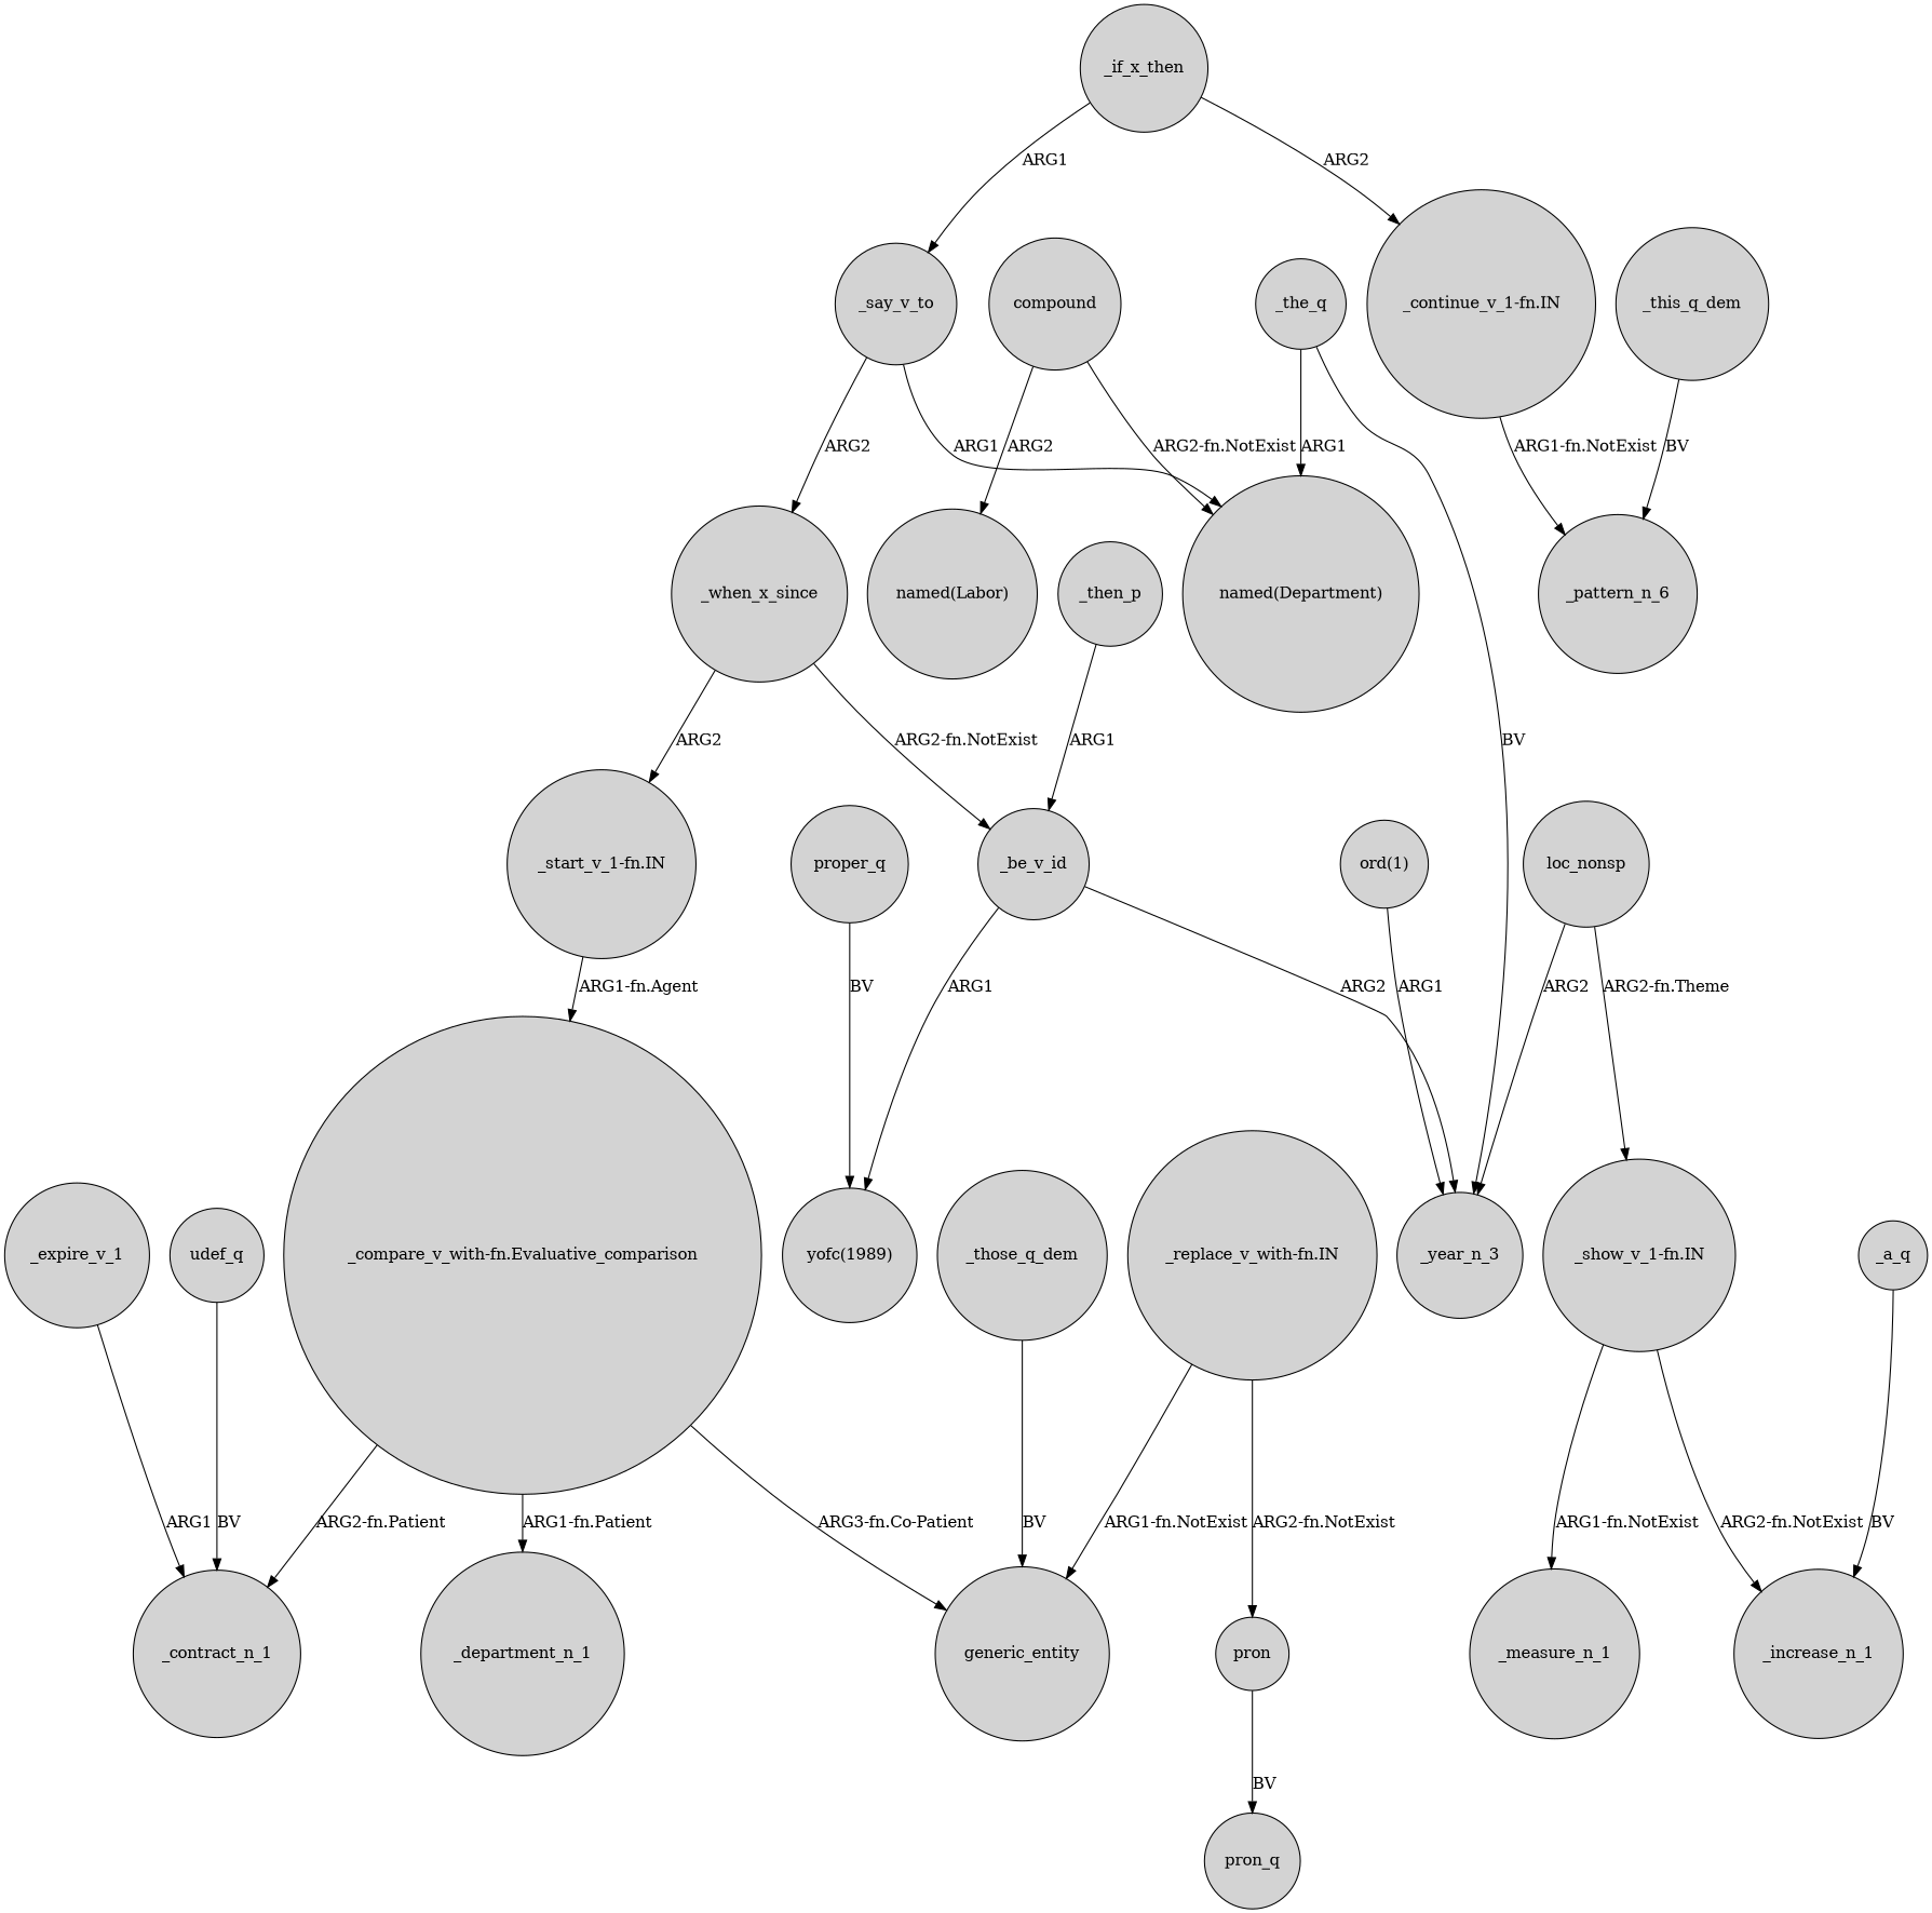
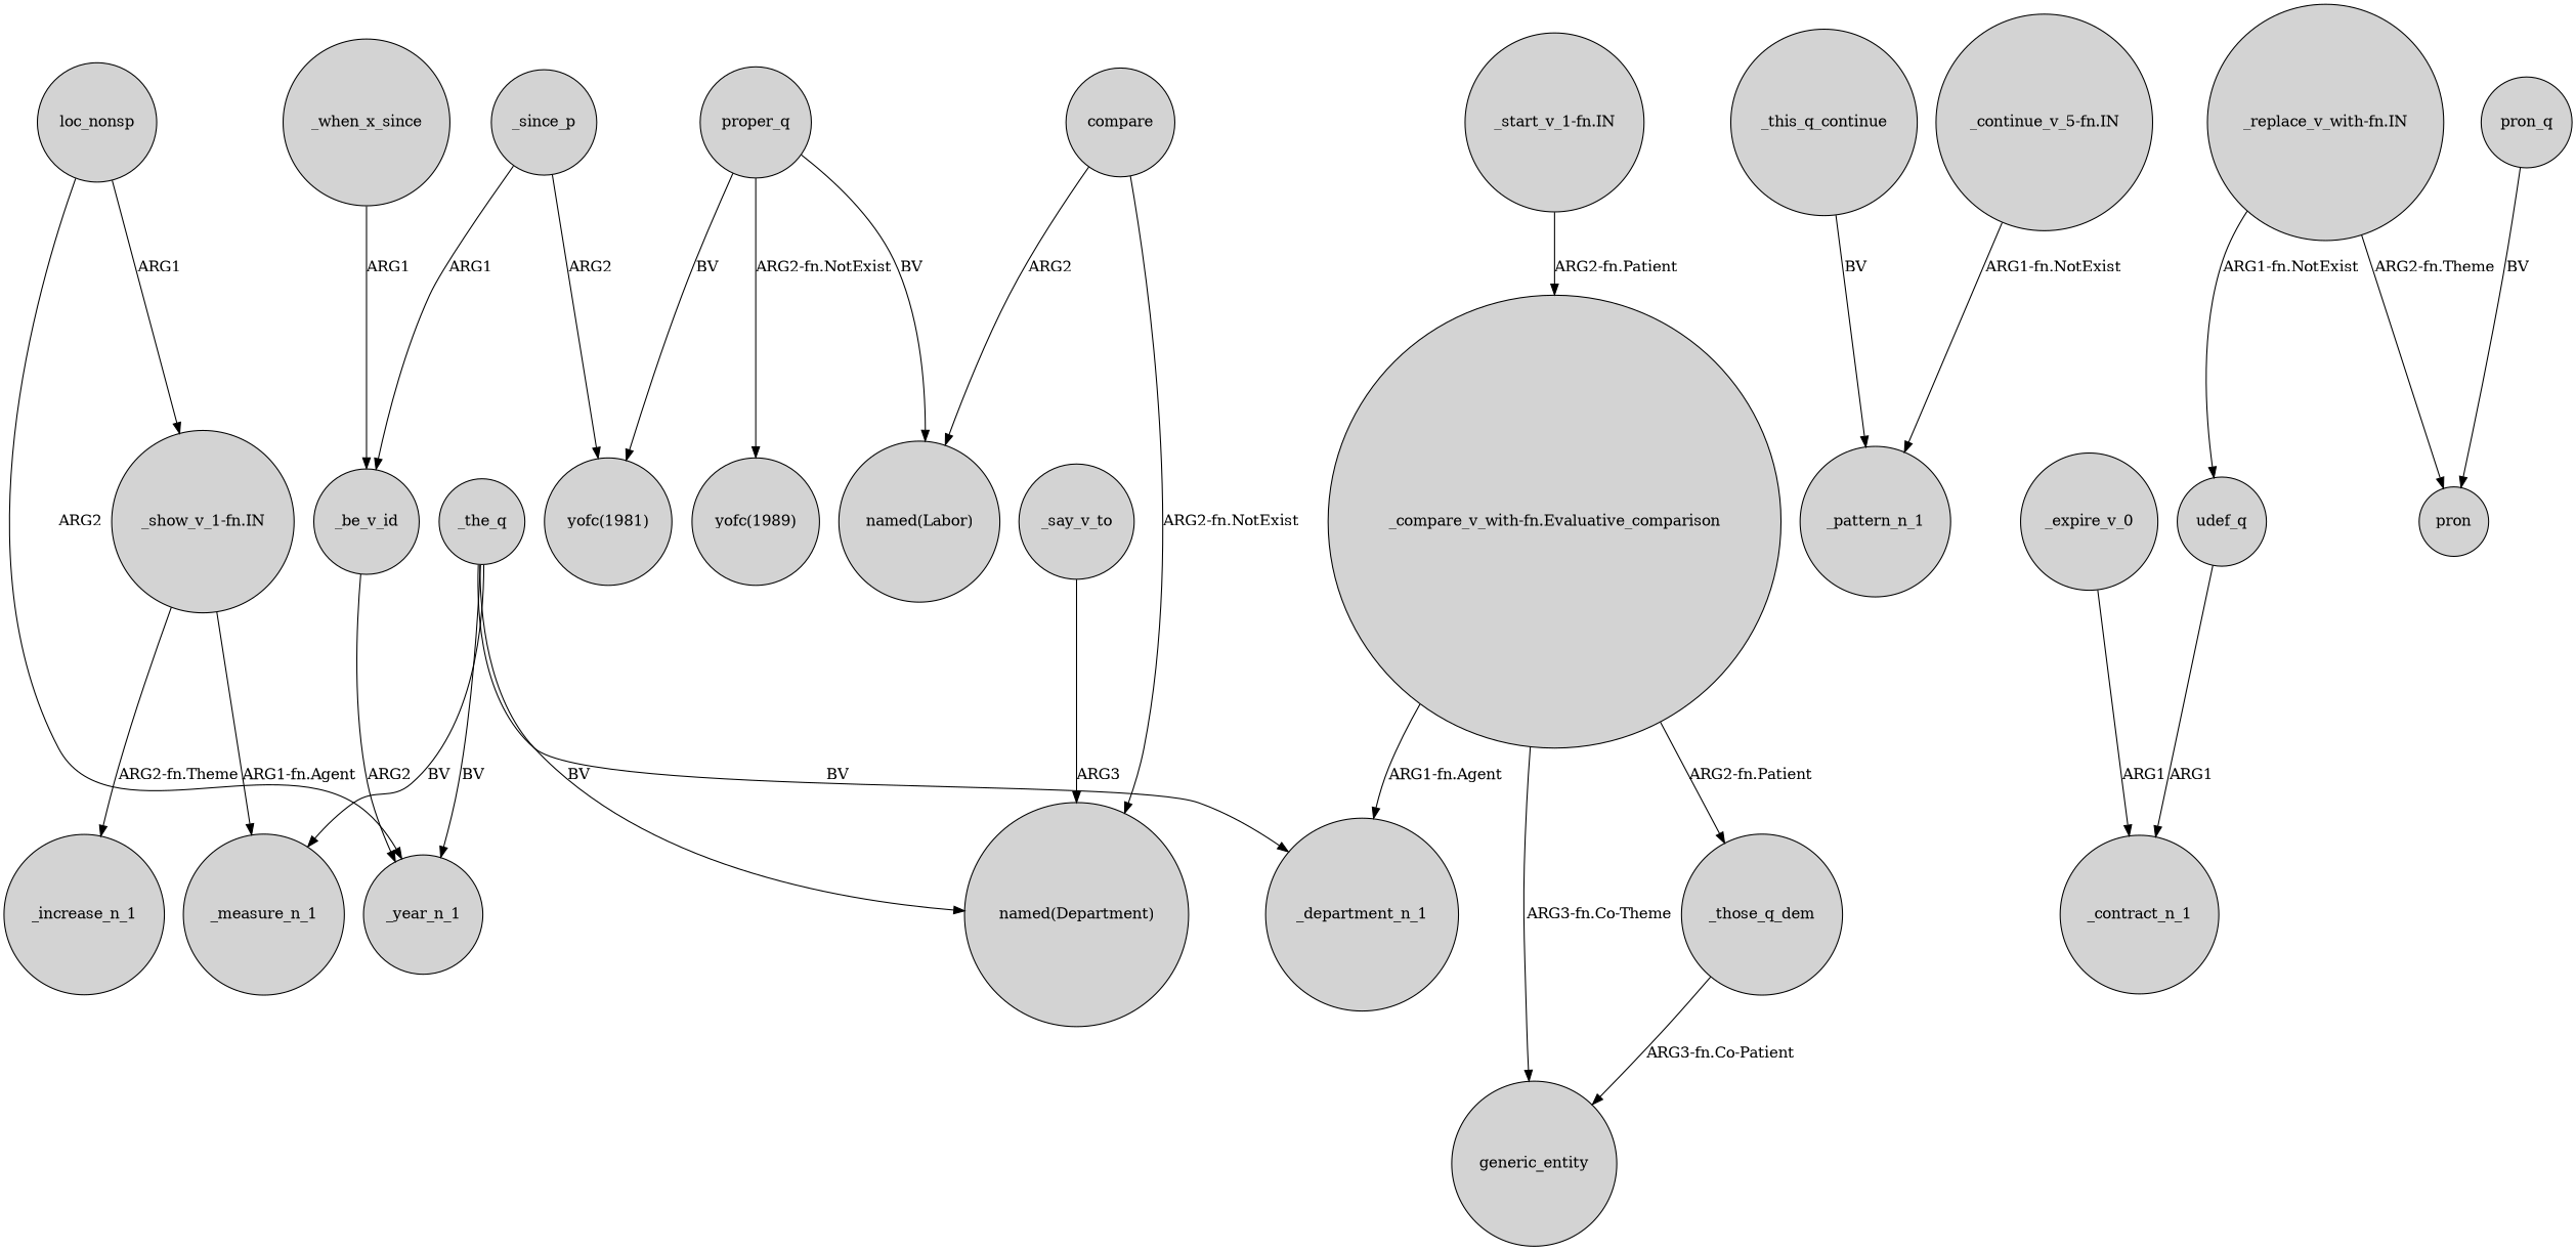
  digraph {
    node [shape=circle style=filled]
    _the_q
    _measure_n_1
-   _year_n_1 [label=_year_n_3]
+   _year_n_1
    _department_n_1
    "named(Department)"
    "_show_v_1-fn.IN"
    _increase_n_1
-   _this_q_dem
-   _pattern_n_1 [label=_pattern_n_6]
-   _a_q
+   _this_q_dem [label=_this_q_continue]
+   _pattern_n_1
    "_compare_v_with-fn.Evaluative_comparison"
    _contract_n_1
    generic_entity
-   _since_p [label=_then_p]
+   _since_p
+   "yofc(1981)"
    _be_v_id
    "yofc(1989)"
-   _if_x_then
    _say_v_to
-   "_continue_v_1-fn.IN"
+   "_continue_v_1-fn.IN" [label="_continue_v_5-fn.IN"]
    n21 [label=_when_x_since]
    "_start_v_1-fn.IN"
    proper_q
    "named(Labor)"
    "_replace_v_with-fn.IN"
    pron
    n27 [label=pron_q]
-   compound
+   compound [label=compare]
    loc_nonsp
-   _expire_v_1
-   "ord(1)"
+   _expire_v_1 [label=_expire_v_0]
    udef_q
    _those_q_dem
+   _the_q -> _measure_n_1 [label=BV]
    _the_q -> _year_n_1 [label=BV]
-   _the_q -> "named(Department)" [label=ARG1]
-   "_show_v_1-fn.IN" -> _measure_n_1 [label="ARG1-fn.NotExist"]
-   "_show_v_1-fn.IN" -> _increase_n_1 [label="ARG2-fn.NotExist"]
+   _the_q -> _department_n_1 [label=BV]
+   _the_q -> "named(Department)" [label=BV]
+   "_show_v_1-fn.IN" -> _measure_n_1 [label="ARG1-fn.Agent"]
+   "_show_v_1-fn.IN" -> _increase_n_1 [label="ARG2-fn.Theme"]
    _this_q_dem -> _pattern_n_1 [label=BV]
-   _a_q -> _increase_n_1 [label=BV]
-   "_compare_v_with-fn.Evaluative_comparison" -> _department_n_1 [label="ARG1-fn.Patient"]
-   "_compare_v_with-fn.Evaluative_comparison" -> _contract_n_1 [label="ARG2-fn.Patient"]
-   "_compare_v_with-fn.Evaluative_comparison" -> generic_entity [label="ARG3-fn.Co-Patient"]
+   "_compare_v_with-fn.Evaluative_comparison" -> _department_n_1 [label="ARG1-fn.Agent"]
+   "_compare_v_with-fn.Evaluative_comparison" -> _those_q_dem [label="ARG2-fn.Patient"]
+   "_compare_v_with-fn.Evaluative_comparison" -> generic_entity [label="ARG3-fn.Co-Theme"]
+   _since_p -> "yofc(1981)" [label=ARG2]
    _since_p -> _be_v_id [label=ARG1]
    _be_v_id -> _year_n_1 [label=ARG2]
-   _be_v_id -> "yofc(1989)" [label=ARG1]
-   _if_x_then -> _say_v_to [label=ARG1]
-   _if_x_then -> "_continue_v_1-fn.IN" [label=ARG2]
-   _say_v_to -> "named(Department)" [label=ARG1]
-   _say_v_to -> n21 [label=ARG2]
+   _say_v_to -> "named(Department)" [label=ARG3]
    "_continue_v_1-fn.IN" -> _pattern_n_1 [label="ARG1-fn.NotExist"]
-   n21 -> _be_v_id [label="ARG2-fn.NotExist"]
-   n21 -> "_start_v_1-fn.IN" [label=ARG2]
-   "_start_v_1-fn.IN" -> "_compare_v_with-fn.Evaluative_comparison" [label="ARG1-fn.Agent"]
-   proper_q -> "yofc(1989)" [label=BV]
-   "_replace_v_with-fn.IN" -> generic_entity [label="ARG1-fn.NotExist"]
-   "_replace_v_with-fn.IN" -> pron [label="ARG2-fn.NotExist"]
-   pron -> n27 [label=BV]
+   n21 -> _be_v_id [label=ARG1]
+   "_start_v_1-fn.IN" -> "_compare_v_with-fn.Evaluative_comparison" [label="ARG2-fn.Patient"]
+   proper_q -> "yofc(1981)" [label=BV]
+   proper_q -> "yofc(1989)" [label="ARG2-fn.NotExist"]
+   proper_q -> "named(Labor)" [label=BV]
+   "_replace_v_with-fn.IN" -> udef_q [label="ARG1-fn.NotExist"]
+   "_replace_v_with-fn.IN" -> pron [label="ARG2-fn.Theme"]
+   n27 -> pron [label=BV]
    compound -> "named(Department)" [label="ARG2-fn.NotExist"]
    compound -> "named(Labor)" [label=ARG2]
    loc_nonsp -> _year_n_1 [label=ARG2]
-   loc_nonsp -> "_show_v_1-fn.IN" [label="ARG2-fn.Theme"]
+   loc_nonsp -> "_show_v_1-fn.IN" [label=ARG1]
    _expire_v_1 -> _contract_n_1 [label=ARG1]
-   "ord(1)" -> _year_n_1 [label=ARG1]
-   udef_q -> _contract_n_1 [label=BV]
-   _those_q_dem -> generic_entity [label=BV]
+   udef_q -> _contract_n_1 [label=ARG1]
+   _those_q_dem -> generic_entity [label="ARG3-fn.Co-Patient"]
  }
